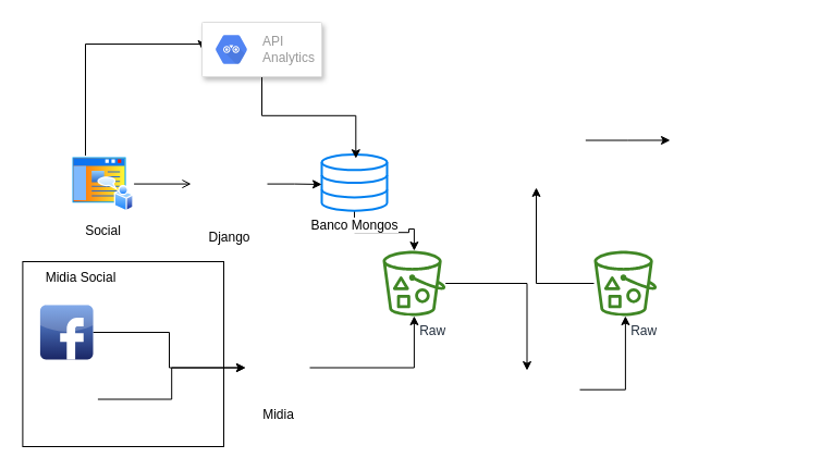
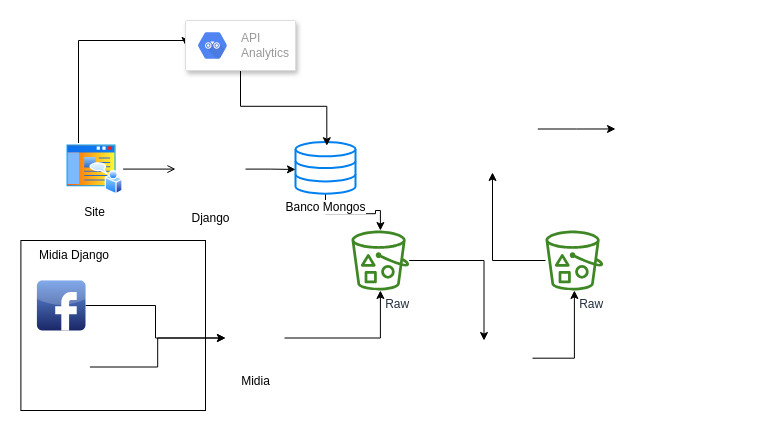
  <mxCell id="0" />
  <mxCell id="1" parent="0" />
  <mxCell id="2" value="" style="rounded=0;whiteSpace=wrap;html=1;" vertex="1" parent="1"><mxGeometry x="20.4" y="240" width="184.6" height="170" as="geometry" /></mxCell>
  <mxCell id="3" style="edgeStyle=orthogonalEdgeStyle;rounded=0;orthogonalLoop=1;jettySize=auto;html=1;" edge="1" parent="1" source="4" target="18"><mxGeometry relative="1" as="geometry" /></mxCell>
  <mxCell id="4" value="Banco Mongos" style="html=1;verticalLabelPosition=bottom;align=center;labelBackgroundColor=#ffffff;verticalAlign=top;strokeWidth=2;strokeColor=#0080F0;shadow=0;dashed=0;shape=mxgraph.ios7.icons.data;" vertex="1" parent="1"><mxGeometry x="295" y="141.58" width="60" height="51.6" as="geometry" /></mxCell>
  <mxCell id="5" style="edgeStyle=orthogonalEdgeStyle;rounded=0;orthogonalLoop=1;jettySize=auto;html=1;entryX=0;entryY=0.531;entryDx=0;entryDy=0;entryPerimeter=0;" edge="1" parent="1" source="6" target="4"><mxGeometry relative="1" as="geometry" /></mxCell>
  <mxCell id="6" value="Django" style="shape=image;html=1;verticalAlign=top;verticalLabelPosition=bottom;labelBackgroundColor=#ffffff;imageAspect=0;aspect=fixed;image=https://cdn2.iconfinder.com/data/icons/boxicons-logos/24/bxl-django-128.png" vertex="1" parent="1"><mxGeometry x="175" y="133.58" width="70" height="70" as="geometry" /></mxCell>
  <mxCell id="7" style="edgeStyle=orthogonalEdgeStyle;rounded=0;orthogonalLoop=1;jettySize=auto;html=1;endArrow=open;" edge="1" parent="1" source="9" target="6"><mxGeometry relative="1" as="geometry" /></mxCell>
  <mxCell id="8" style="edgeStyle=orthogonalEdgeStyle;rounded=0;orthogonalLoop=1;jettySize=auto;html=1;entryX=0;entryY=0.5;entryDx=0;entryDy=0;" edge="1" parent="1" source="9" target="20"><mxGeometry relative="1" as="geometry"><mxPoint x="77.6" y="40" as="targetPoint" /><Array as="points"><mxPoint x="78" y="40" /></Array></mxGeometry></mxCell>
- <mxCell id="9" value="Social" style="aspect=fixed;perimeter=ellipsePerimeter;html=1;align=center;shadow=0;dashed=0;spacingTop=3;image;image=img/lib/active_directory/home_page.svg;" vertex="1" parent="1"><mxGeometry x="65" y="142.66" width="57.6" height="51.84" as="geometry" /></mxCell>
+ <mxCell id="9" value="Site" style="aspect=fixed;perimeter=ellipsePerimeter;html=1;align=center;shadow=0;dashed=0;spacingTop=3;image;image=img/lib/active_directory/home_page.svg;" vertex="1" parent="1"><mxGeometry x="65" y="142.66" width="57.6" height="51.84" as="geometry" /></mxCell>
  <mxCell id="10" style="edgeStyle=orthogonalEdgeStyle;rounded=0;orthogonalLoop=1;jettySize=auto;html=1;entryX=0;entryY=0.5;entryDx=0;entryDy=0;" edge="1" parent="1" source="11" target="16"><mxGeometry relative="1" as="geometry" /></mxCell>
  <mxCell id="11" value="" style="dashed=0;outlineConnect=0;html=1;align=center;labelPosition=center;verticalLabelPosition=bottom;verticalAlign=top;shape=mxgraph.webicons.facebook;fillColor=#6294E4;gradientColor=#1A2665" vertex="1" parent="1"><mxGeometry x="36.4" y="280" width="48.6" height="50" as="geometry" /></mxCell>
  <mxCell id="12" style="edgeStyle=orthogonalEdgeStyle;rounded=0;orthogonalLoop=1;jettySize=auto;html=1;entryX=0;entryY=0.5;entryDx=0;entryDy=0;" edge="1" parent="1" source="13" target="16"><mxGeometry relative="1" as="geometry" /></mxCell>
  <mxCell id="13" value="" style="shape=image;html=1;verticalAlign=top;verticalLabelPosition=bottom;labelBackgroundColor=#ffffff;imageAspect=0;aspect=fixed;image=https://cdn3.iconfinder.com/data/icons/2018-social-media-logotypes/1000/2018_social_media_popular_app_logo_twitter-128.png" vertex="1" parent="1"><mxGeometry x="36.4" y="340" width="53" height="53" as="geometry" /></mxCell>
- <mxCell id="14" value="Midia Social" style="text;html=1;strokeColor=none;fillColor=none;align=center;verticalAlign=middle;whiteSpace=wrap;rounded=0;" vertex="1" parent="1"><mxGeometry x="33" y="240" width="82" height="30" as="geometry" /></mxCell>
+ <mxCell id="14" value="Midia Django" style="text;html=1;strokeColor=none;fillColor=none;align=center;verticalAlign=middle;whiteSpace=wrap;rounded=0;" vertex="1" parent="1"><mxGeometry x="33" y="240" width="82" height="30" as="geometry" /></mxCell>
  <mxCell id="15" style="edgeStyle=orthogonalEdgeStyle;rounded=0;orthogonalLoop=1;jettySize=auto;html=1;" edge="1" parent="1" source="16" target="18"><mxGeometry relative="1" as="geometry" /></mxCell>
  <mxCell id="16" value="Midia" style="shape=image;html=1;verticalAlign=top;verticalLabelPosition=bottom;labelBackgroundColor=#ffffff;imageAspect=0;aspect=fixed;image=https://cdn0.iconfinder.com/data/icons/long-shadow-web-icons/512/python-128.png" vertex="1" parent="1"><mxGeometry x="225" y="308" width="59" height="59" as="geometry" /></mxCell>
  <mxCell id="17" style="edgeStyle=orthogonalEdgeStyle;rounded=0;orthogonalLoop=1;jettySize=auto;html=1;entryX=0.5;entryY=0;entryDx=0;entryDy=0;" edge="1" parent="1" source="18" target="23"><mxGeometry relative="1" as="geometry" /></mxCell>
  <mxCell id="18" value="&amp;nbsp; &amp;nbsp; &amp;nbsp; &amp;nbsp; &amp;nbsp; Raw" style="sketch=0;outlineConnect=0;fontColor=#232F3E;gradientColor=none;fillColor=#3F8624;strokeColor=none;dashed=0;verticalLabelPosition=bottom;verticalAlign=top;align=center;html=1;fontSize=12;fontStyle=0;aspect=fixed;pointerEvents=1;shape=mxgraph.aws4.bucket_with_objects;" vertex="1" parent="1"><mxGeometry x="351" y="230" width="57.69" height="60" as="geometry" /></mxCell>
  <mxCell id="19" style="edgeStyle=orthogonalEdgeStyle;rounded=0;orthogonalLoop=1;jettySize=auto;html=1;entryX=0.522;entryY=0.07;entryDx=0;entryDy=0;entryPerimeter=0;" edge="1" parent="1" source="20" target="4"><mxGeometry relative="1" as="geometry" /></mxCell>
  <mxCell id="20" value="" style="strokeColor=#dddddd;shadow=1;strokeWidth=1;rounded=1;absoluteArcSize=1;arcSize=2;" vertex="1" parent="1"><mxGeometry x="185" y="20" width="110" height="50" as="geometry" /></mxCell>
  <mxCell id="21" value="API&#10;Analytics" style="sketch=0;dashed=0;connectable=0;html=1;fillColor=#5184F3;strokeColor=none;shape=mxgraph.gcp2.hexIcon;prIcon=api_analytics;part=1;labelPosition=right;verticalLabelPosition=middle;align=left;verticalAlign=middle;spacingLeft=5;fontColor=#999999;fontSize=12;" vertex="1" parent="20"><mxGeometry y="0.5" width="44" height="39" relative="1" as="geometry"><mxPoint x="5" y="-19.5" as="offset" /></mxGeometry></mxCell>
  <mxCell id="22" style="edgeStyle=orthogonalEdgeStyle;rounded=0;orthogonalLoop=1;jettySize=auto;html=1;" edge="1" parent="1" source="23" target="25"><mxGeometry relative="1" as="geometry" /></mxCell>
  <mxCell id="23" value="" style="shape=image;verticalLabelPosition=bottom;labelBackgroundColor=default;verticalAlign=top;aspect=fixed;imageAspect=0;image=https://blog.sqlizer.io/img/sqlizer-logo.png;" vertex="1" parent="1"><mxGeometry x="435" y="340" width="97" height="35.41" as="geometry" /></mxCell>
  <mxCell id="24" style="edgeStyle=orthogonalEdgeStyle;rounded=0;orthogonalLoop=1;jettySize=auto;html=1;entryX=0.579;entryY=0.949;entryDx=0;entryDy=0;entryPerimeter=0;" edge="1" parent="1" source="25" target="27"><mxGeometry relative="1" as="geometry" /></mxCell>
  <mxCell id="25" value="&amp;nbsp; &amp;nbsp; &amp;nbsp; &amp;nbsp; &amp;nbsp; Raw" style="sketch=0;outlineConnect=0;fontColor=#232F3E;gradientColor=none;fillColor=#3F8624;strokeColor=none;dashed=0;verticalLabelPosition=bottom;verticalAlign=top;align=center;html=1;fontSize=12;fontStyle=0;aspect=fixed;pointerEvents=1;shape=mxgraph.aws4.bucket_with_objects;" vertex="1" parent="1"><mxGeometry x="545" y="230" width="57.69" height="60" as="geometry" /></mxCell>
  <mxCell id="26" style="edgeStyle=orthogonalEdgeStyle;rounded=0;orthogonalLoop=1;jettySize=auto;html=1;entryX=0;entryY=0.5;entryDx=0;entryDy=0;" edge="1" parent="1" source="27" target="28"><mxGeometry relative="1" as="geometry" /></mxCell>
  <mxCell id="27" value="" style="shape=image;verticalLabelPosition=bottom;labelBackgroundColor=default;verticalAlign=top;aspect=fixed;imageAspect=0;image=https://upload.wikimedia.org/wikipedia/commons/thumb/b/bb/Apache_Hive_logo.svg/1138px-Apache_Hive_logo.svg.png;" vertex="1" parent="1"><mxGeometry x="429.65" y="80" width="107.69" height="96.92" as="geometry" /></mxCell>
  <mxCell id="28" value="" style="shape=image;html=1;verticalAlign=top;verticalLabelPosition=bottom;labelBackgroundColor=#ffffff;imageAspect=0;aspect=fixed;image=https://cdn0.iconfinder.com/data/icons/medic-outline/32/Statistic-128.png" vertex="1" parent="1"><mxGeometry x="615" y="64.46" width="128" height="128" as="geometry" /></mxCell>
